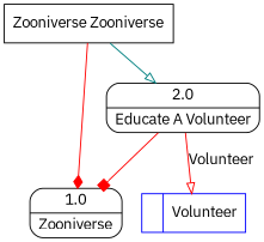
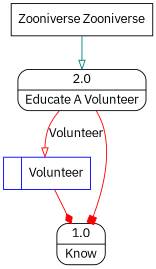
  digraph {
    fontname="IBM Plex Sans"
    node [color=black fontname="IBM Plex Sans" shape=Mrecord]
    edge [arrowhead=onormal color=red fontname="IBM Plex Sans"]
    n1 [color=blue label="<f0>  |<f1> Volunteer " shape=record]
    n2 [label="Zooniverse Zooniverse" shape=box]
-   n3 [label="{<f0> 1.0|<f1> Zooniverse }"]
+   n3 [label="{<f0> 1.0|<f1> Know }"]
    n4 [label="{<f0> 2.0|<f1> Educate A Volunteer }"]
-   n2 -> n3 [arrowhead=diamond]
+   n1 -> n3 [arrowhead=diamond]
    n2 -> n4 [color=teal]
    n4 -> n1 [label=Volunteer]
    n4 -> n3 [arrowhead=box]
  }
